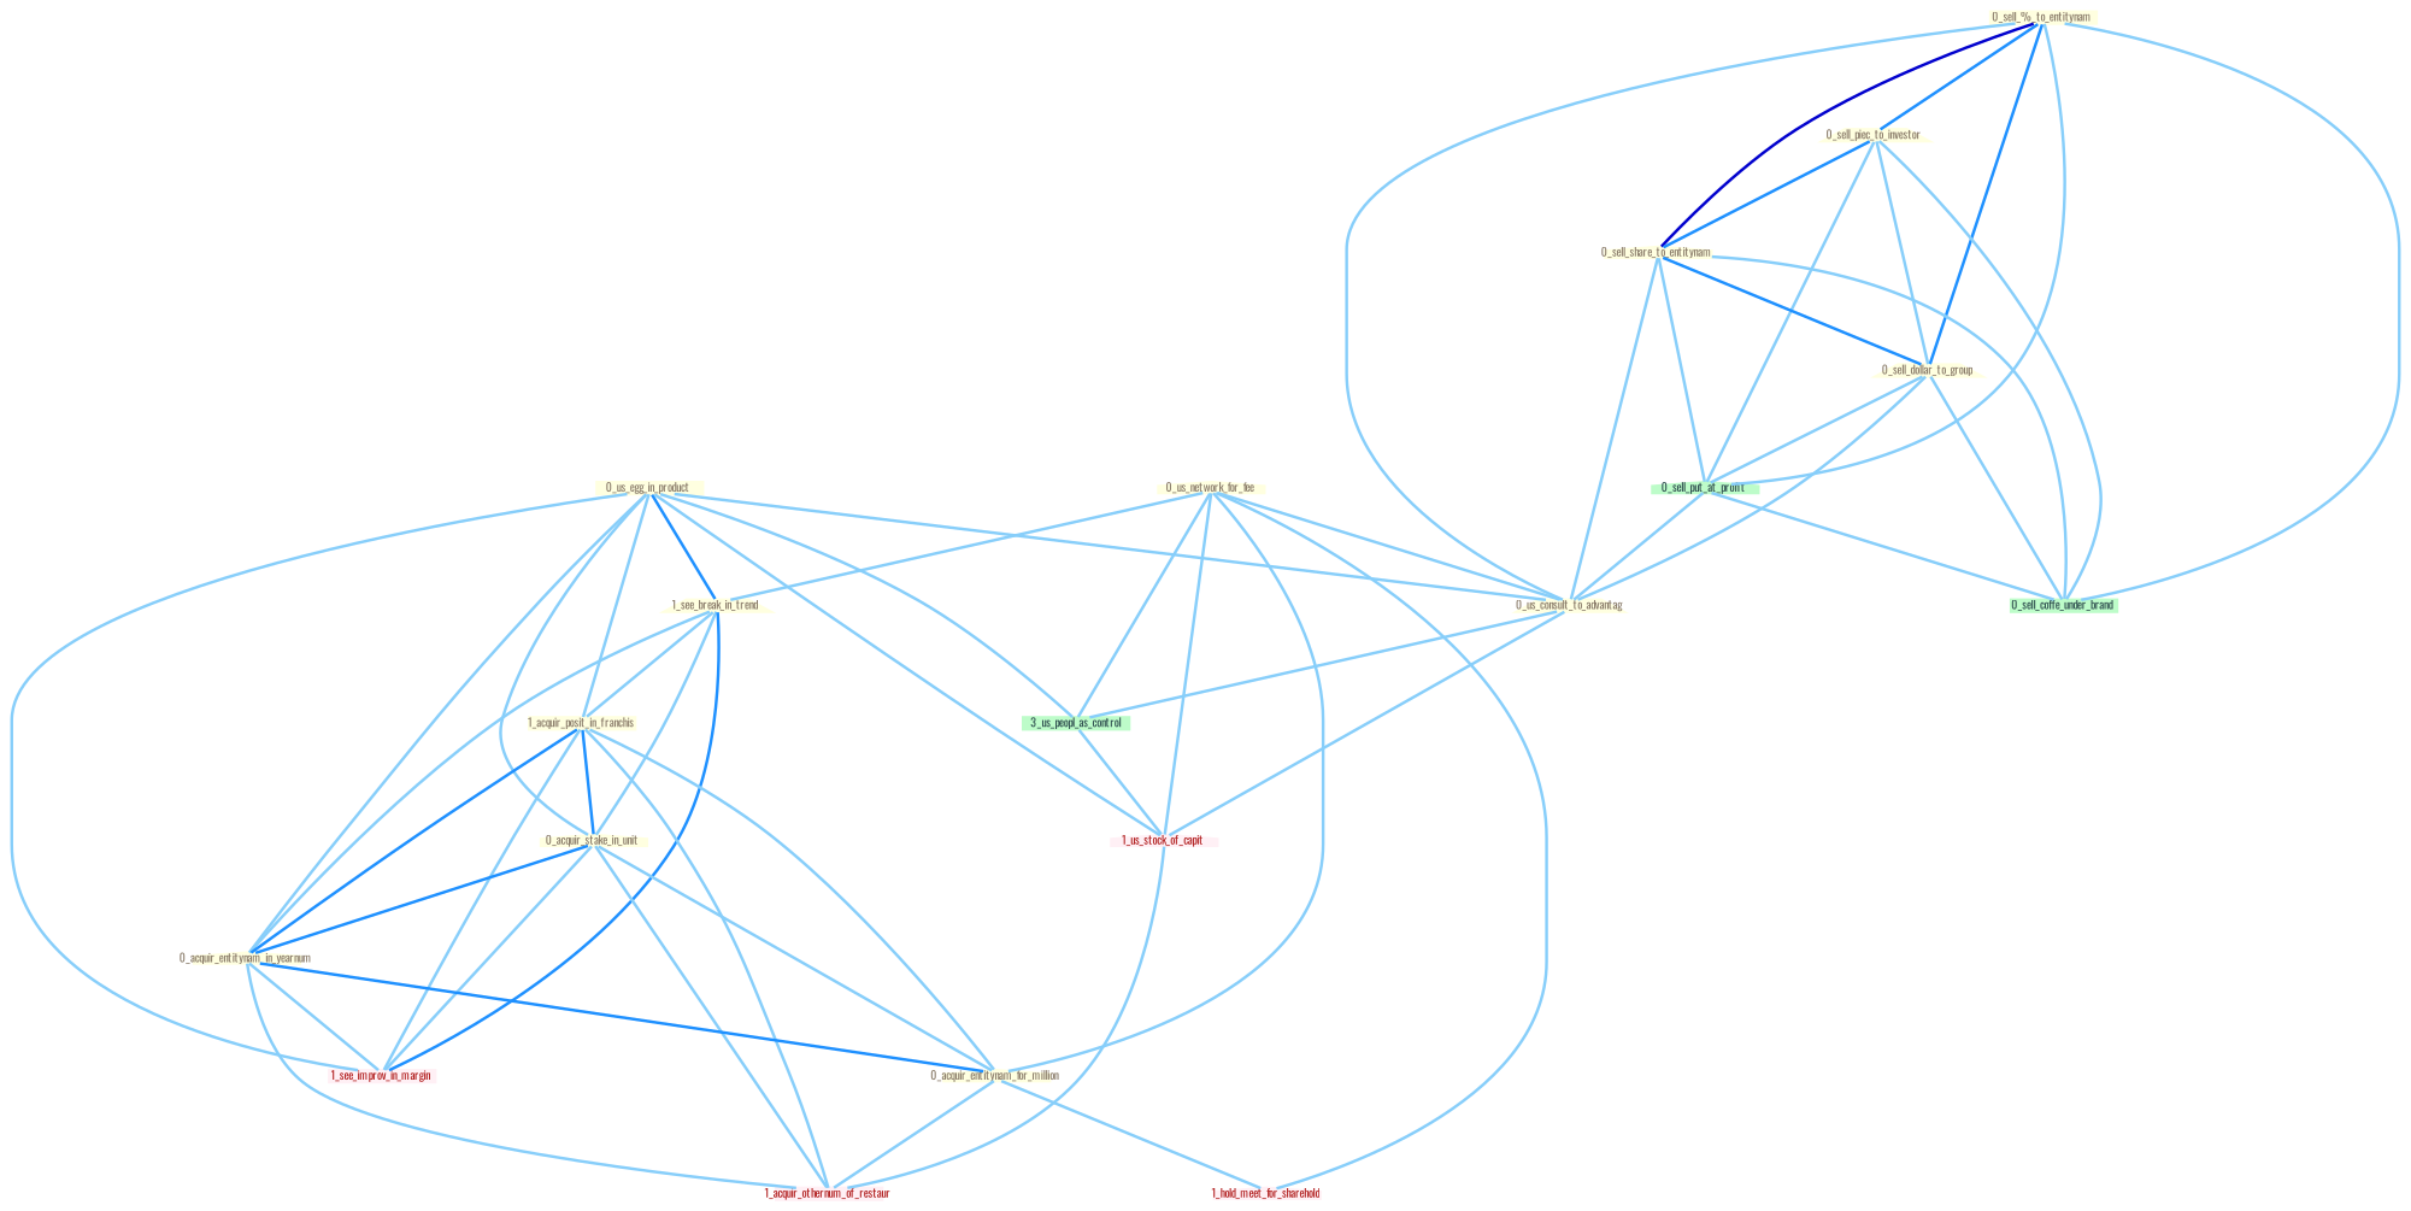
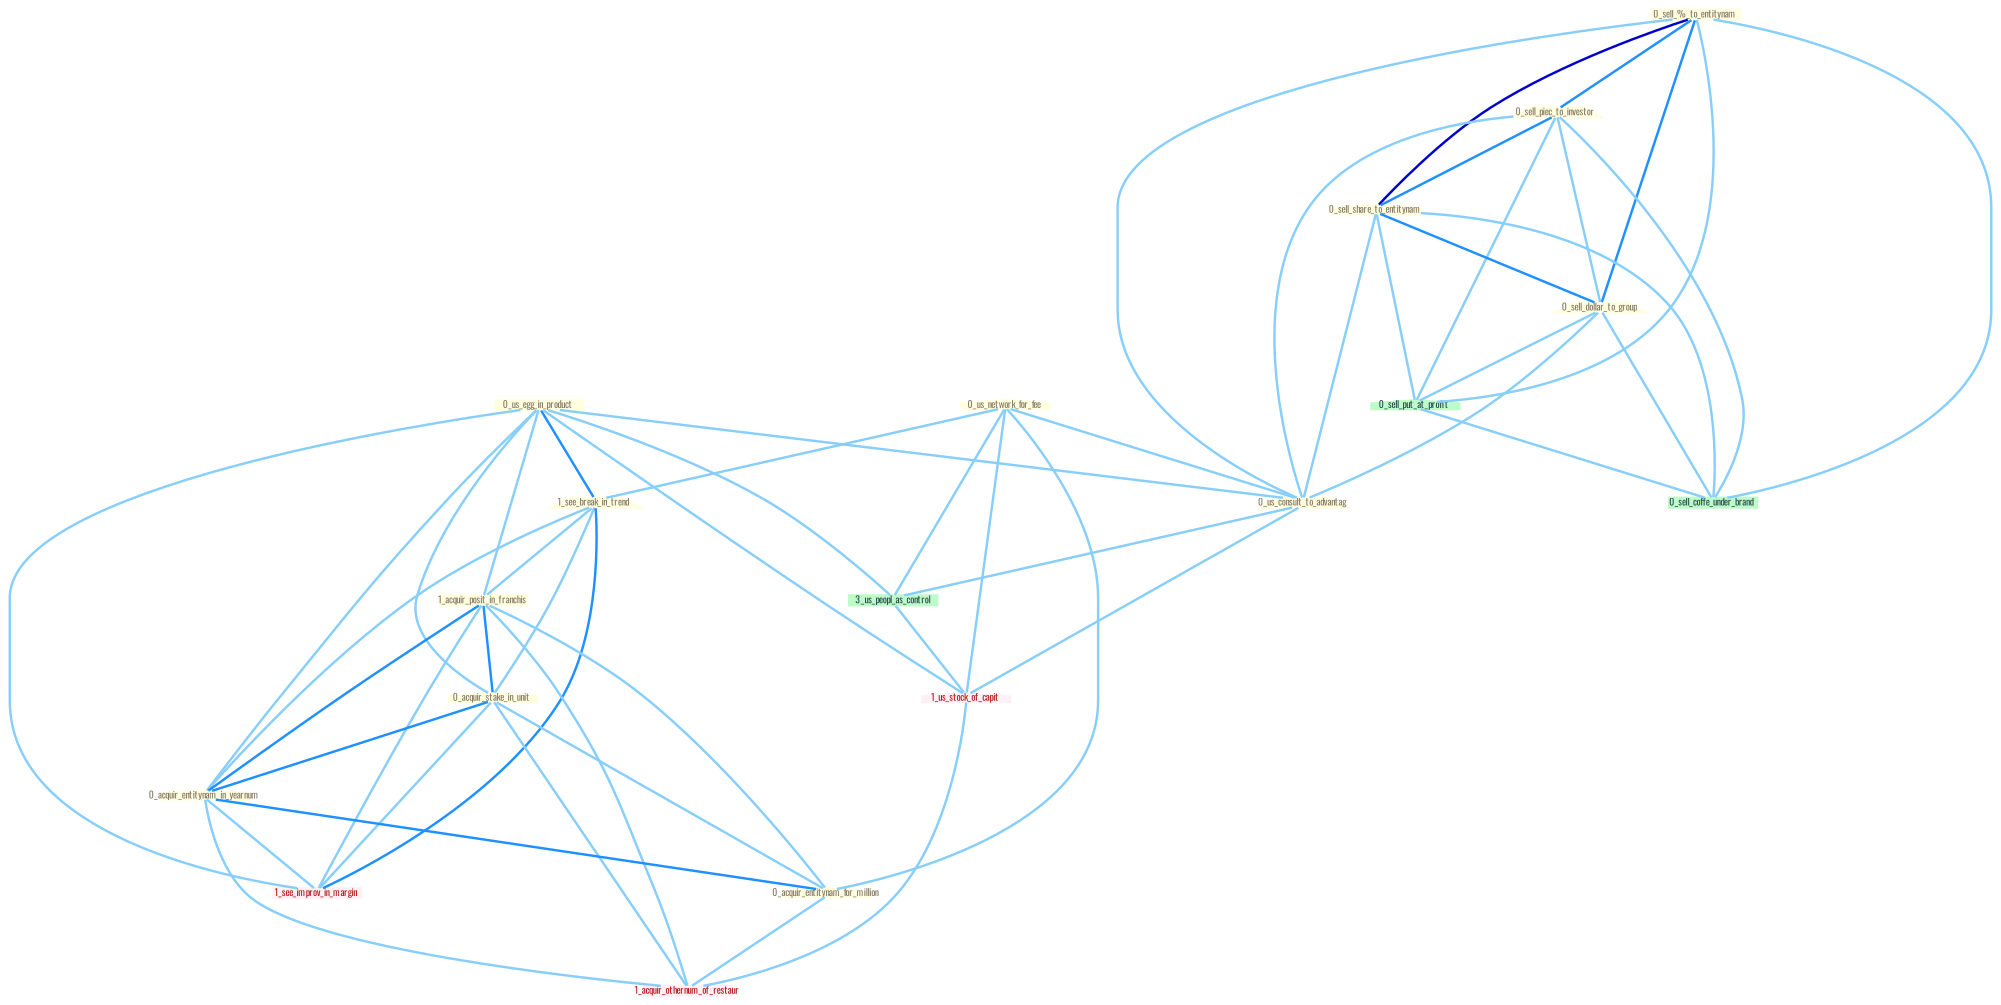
  graph {
    fontname=Oswald
    node [color="#ffffe0" fixedsize=true fontcolor="#8b7d6b" fontname=Oswald fontsize=4 shape=house style=filled]
    edge [color="#87cefa" fontname=Oswald w=1]
    "0_us_network_for_fee " [height=.06 width=.5]
    "0_us_egg_in_product " [height=.06 shape=box width=.5]
    "0_sell_%_to_entitynam " [height=.06 shape=box width=.5]
    "0_sell_piec_to_investor " [height=.06 shape=trapezium width=.5]
    "1_see_break_in_trend " [height=.06 shape=trapezium width=.5]
    "1_acquir_posit_in_franchis " [height=.06 shape=box width=.5]
    "0_acquir_stake_in_unit " [height=.06 width=.5]
    "0_sell_share_to_entitynam " [height=.06 width=.5]
    "0_sell_dollar_to_group " [height=.06 shape=trapezium width=.5]
    "0_acquir_entitynam_in_yearnum " [height=.06 width=.5]
    "0_us_consult_to_advantag " [height=.06 shape=trapezium width=.5]
    "0_acquir_entitynam_for_million " [height=.06 width=.5]
    "1_us_stock_of_capit " [color="#fff0f5" fontcolor="#b22222" height=.06 width=.5]
    "1_see_improv_in_margin " [color="#fff0f5" fontcolor="#b22222" height=.06 shape=box width=.5]
-   "1_hold_meet_for_sharehold " [color="#fff0f5" fontcolor="#b22222" height=.06 width=.5]
    "1_acquir_othernum_of_restaur " [color="#fff0f5" fontcolor="#b22222" height=.06 shape=box width=.5]
    n17 [color="#BDFCC9" fontcolor="#2f4f4f" height=.06 label="3_us_peopl_as_control" shape=box width=.5]
    "0_sell_put_at_profit " [color="#BDFCC9" fontcolor="#2f4f4f" height=.06 width=.5]
    "0_sell_coffe_under_brand " [color="#BDFCC9" fontcolor="#2f4f4f" height=.06 shape=box width=.5]
    subgraph sub_1 {
      "0_us_network_for_fee "
      "0_us_egg_in_product "
      "0_sell_%_to_entitynam "
      "0_sell_piec_to_investor "
      "1_see_break_in_trend "
      "1_acquir_posit_in_franchis "
      "0_acquir_stake_in_unit "
      "0_sell_share_to_entitynam "
      "0_sell_dollar_to_group "
      "0_acquir_entitynam_in_yearnum "
      "0_us_consult_to_advantag "
      "0_acquir_entitynam_for_million "
    }
    subgraph sub_2 {
      "1_us_stock_of_capit "
      "1_see_improv_in_margin "
-     "1_hold_meet_for_sharehold "
      "1_acquir_othernum_of_restaur "
    }
    "0_us_network_for_fee " -- "1_see_break_in_trend "
    "0_us_network_for_fee " -- "0_us_consult_to_advantag "
    "0_us_network_for_fee " -- "0_acquir_entitynam_for_million "
    "0_us_network_for_fee " -- "1_us_stock_of_capit "
-   "0_us_network_for_fee " -- "1_hold_meet_for_sharehold "
    "0_us_network_for_fee " -- n17
    "0_us_egg_in_product " -- "1_see_break_in_trend " [color="#1e90ff"]
    "0_us_egg_in_product " -- "1_acquir_posit_in_franchis "
    "0_us_egg_in_product " -- "0_acquir_stake_in_unit "
    "0_us_egg_in_product " -- "0_acquir_entitynam_in_yearnum "
    "0_us_egg_in_product " -- "0_us_consult_to_advantag "
    "0_us_egg_in_product " -- "1_us_stock_of_capit "
    "0_us_egg_in_product " -- "1_see_improv_in_margin "
    "0_us_egg_in_product " -- n17
    "0_sell_%_to_entitynam " -- "0_sell_piec_to_investor " [color="#1e90ff" w=2]
    "0_sell_%_to_entitynam " -- "0_sell_share_to_entitynam " [color="#0000cd" w=3]
    "0_sell_%_to_entitynam " -- "0_sell_dollar_to_group " [color="#1e90ff" w=2]
    "0_sell_%_to_entitynam " -- "0_us_consult_to_advantag "
    "0_sell_%_to_entitynam " -- "0_sell_put_at_profit "
    "0_sell_%_to_entitynam " -- "0_sell_coffe_under_brand "
    "0_sell_piec_to_investor " -- "0_sell_share_to_entitynam " [color="#1e90ff" w=2]
    "0_sell_piec_to_investor " -- "0_sell_dollar_to_group " [w=2]
-   "0_sell_put_at_profit " -- "0_us_consult_to_advantag "
+   "0_sell_piec_to_investor " -- "0_us_consult_to_advantag "
    "0_sell_piec_to_investor " -- "0_sell_put_at_profit "
    "0_sell_piec_to_investor " -- "0_sell_coffe_under_brand "
    "1_see_break_in_trend " -- "1_acquir_posit_in_franchis "
    "1_see_break_in_trend " -- "0_acquir_stake_in_unit "
    "1_see_break_in_trend " -- "0_acquir_entitynam_in_yearnum "
    "1_see_break_in_trend " -- "1_see_improv_in_margin " [color="#1e90ff" w=2]
    "1_acquir_posit_in_franchis " -- "0_acquir_stake_in_unit " [color="#1e90ff" w=2]
    "1_acquir_posit_in_franchis " -- "0_acquir_entitynam_in_yearnum " [color="#1e90ff" w=2]
    "1_acquir_posit_in_franchis " -- "0_acquir_entitynam_for_million "
    "1_acquir_posit_in_franchis " -- "1_see_improv_in_margin "
    "1_acquir_posit_in_franchis " -- "1_acquir_othernum_of_restaur "
    "0_acquir_stake_in_unit " -- "0_acquir_entitynam_in_yearnum " [color="#1e90ff" w=2]
    "0_acquir_stake_in_unit " -- "0_acquir_entitynam_for_million "
    "0_acquir_stake_in_unit " -- "1_see_improv_in_margin "
    "0_acquir_stake_in_unit " -- "1_acquir_othernum_of_restaur "
    "0_sell_share_to_entitynam " -- "0_sell_dollar_to_group " [color="#1e90ff" w=2]
    "0_sell_share_to_entitynam " -- "0_us_consult_to_advantag "
    "0_sell_share_to_entitynam " -- "0_sell_put_at_profit "
    "0_sell_share_to_entitynam " -- "0_sell_coffe_under_brand "
    "0_sell_dollar_to_group " -- "0_us_consult_to_advantag "
    "0_sell_dollar_to_group " -- "0_sell_put_at_profit "
    "0_sell_dollar_to_group " -- "0_sell_coffe_under_brand "
    "0_acquir_entitynam_in_yearnum " -- "0_acquir_entitynam_for_million " [color="#1e90ff" w=2]
    "0_acquir_entitynam_in_yearnum " -- "1_see_improv_in_margin "
    "0_acquir_entitynam_in_yearnum " -- "1_acquir_othernum_of_restaur "
    "0_us_consult_to_advantag " -- "1_us_stock_of_capit "
    "0_us_consult_to_advantag " -- n17
-   "0_acquir_entitynam_for_million " -- "1_hold_meet_for_sharehold "
    "0_acquir_entitynam_for_million " -- "1_acquir_othernum_of_restaur "
    "1_us_stock_of_capit " -- "1_acquir_othernum_of_restaur "
    n17 -- "1_us_stock_of_capit "
    "0_sell_put_at_profit " -- "0_sell_coffe_under_brand "
  }
